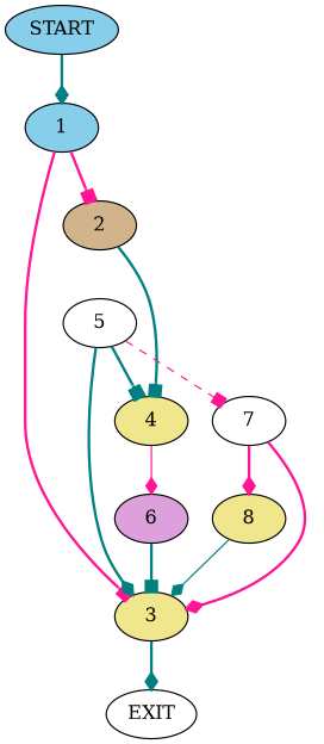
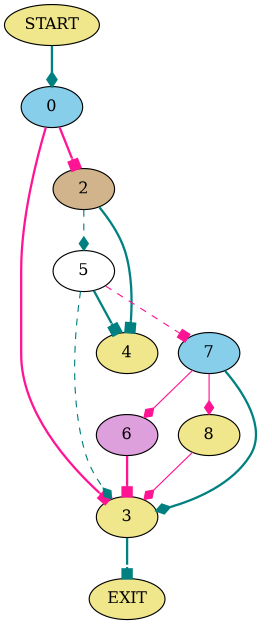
  digraph {
    node [fillcolor=khaki style=filled]
    edge [arrowhead=diamond color=teal style=bold]
-   n1 [fillcolor=skyblue label=START]
-   1 [fillcolor=skyblue]
+   n1 [label=START]
+   1 [fillcolor=skyblue label=0]
    2 [fillcolor=tan]
    3
-   n5 [fillcolor=white label=EXIT]
+   n5 [label=EXIT]
    4
    5 [fillcolor=white]
    6 [fillcolor=plum]
-   7 [fillcolor=white]
+   7 [fillcolor=skyblue]
    8
    n1 -> 1
    1 -> 2 [arrowhead=box color=deeppink]
    1 -> 3 [arrowhead=box color=deeppink]
    2 -> 4 [arrowhead=box]
-   3 -> n5
-   4 -> 6 [color=deeppink style=solid]
-   5 -> 3
+   2 -> 5 [style=dashed]
+   3 -> n5 [arrowhead=box]
+   7 -> 6 [color=deeppink style=solid]
+   5 -> 3 [style=dashed]
    5 -> 4 [arrowhead=box]
    5 -> 7 [arrowhead=box color=deeppink style=dashed]
-   6 -> 3 [arrowhead=box]
-   7 -> 3 [color=deeppink]
-   7 -> 8 [color=deeppink]
-   8 -> 3 [style=solid]
+   6 -> 3 [arrowhead=box color=deeppink]
+   7 -> 3
+   7 -> 8 [color=deeppink style=solid]
+   8 -> 3 [color=deeppink style=solid]
  }
